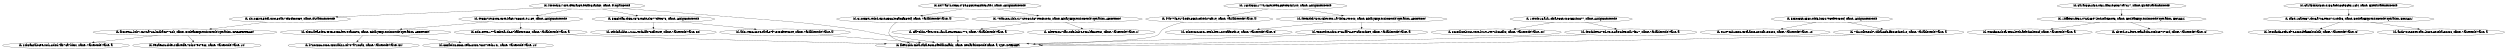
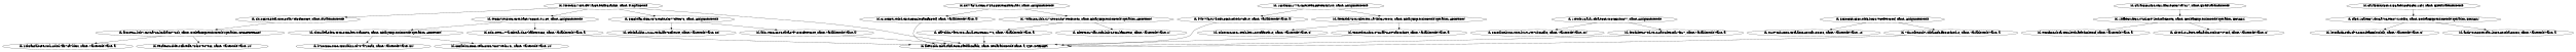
  digraph {
    rankdir=TB
    "id: 2b126544-5eca-42c0-80ae-70f84fc34c39, name: IfStatementNode"
    "id: fb82e961-b0b7-4644-a786-b6dba487768b, name: BooleanExpressionNode(operation: GREATERTHAN)"
    "id: e98ae64c-cbd9-44fb-9dfe-73d2079c7988, name: ValueNode(value: 10)"
    "id: 24b8a32a-b6e9-4cd1-8d4d-7ff376a7bb50, name: ValueNode(value: a)"
    "id: f7f077f8-e17f-4cf0-853b-cebed273fe1e, name: VariableNode(value: a)"
    "id: fbe926bb-46ba-4a8a-96c5-8a9dab26fad2, name: DeclarationNode(name: a, type: INTEGER)"
    "id: 14e4d018-a1f1-4f2a-933e-4284652b2677, name: AssignmentNode"
    "id: d98d2be9-27ed-4410-8a44-de52ca17f517, name: VariableNode(value: a)"
    "id: 8623db2e-b0c0-4e29-b419-19972b6c2fb8, name: ValueNode(value: 20)"
    "id: eb5c1aea-3d98-4545-805c-f9e190ac2396, name: BinaryExpressionNode(operation: ADDITION)"
    "id: 333fbd48-3563-4ea6-8435-7384709d6141, name: ValueNode(value: 10)"
    "id: b78c4886-4060-4854-ad22-4d707a7208a8, name: ValueNode(value: 50)"
    "id: 5d813e90-177a-45be-a1d6-67baac929863, name: VariableNode(value: a)"
    "id: 1bffbe30-de32-476d-83e7-bcd2ca4534e6, name: BooleanExpressionNode(operation: EQUALS)"
    "id: e48cf335-dc4a-4e52-b99b-aef9d32be23f, name: ValueNode(value: a)"
    "id: 3b49d101-f929-4eac-a4bc-405b65747c8d, name: ValueNode(value: 3)"
    "id: e9658729-5c43-4349-ba69-73882e191139, name: AssignmentNode"
    "id: 7dc10dbe-53b7-4bba-88f8-ff8365d8ed10, name: VariableNode(value: a)"
    "id: 5d77a872-dd33-4759-885d-9c82fde61ae4, name: AssignmentNode"
    "id: 312053e1-9d2d-452e-8538-bc8ac6a589df, name: VariableNode(value: a)"
    "id: 79fdc13c-1f2b-4174-9064-d6749ccb20e8, name: BinaryExpressionNode(operation: ADDITION)"
    "id: 6de5982c-7da0-48f5-b6b4-e431ba5809c0, name: ValueNode(value: 2)"
    "id: 6fa75bb2-7a99-4081-a81a-2964e638177c, name: VariableNode(value: a)"
    "id: 525cc85e-8560-4dd5-b254-7989fe9080cf, name: AssignmentNode"
    "id: ec1e708b-2503-454a-a2c5-8002fb133806, name: ValueNode(value: 10)"
    "id: 9532ed4e-cd08-47c6-aa78-2e78a302dc59, name: VariableNode(value: a)"
    "id: 5c63bda3-4b53-4673-96de-2b877cfe0376, name: AssignmentNode"
    "id: ad814938-8644-4a4a-87f7-5036fee9cc4e, name: VariableNode(value: a)"
    "id: cebd6a1f-fc21-4161-90dc-af073cfb9c4e, name: ValueNode(value: 50)"
    "id: feee59bf-7544-45b9-9e21-a7bbb6190042, name: BinaryExpressionNode(operation: ADDITION)"
    "id: 8d690c20-3c41-4e3b-bee1-c048af539b1e, name: ValueNode(value: 5)"
    "id: 162db838-177d-4629-be95-859ce3d2f10b, name: AssignmentNode"
    "id: 2a8e113a-9337-4bc6-a7c6-e932741cedb6, name: BooleanExpressionNode(operation: EQUALS)"
    "id: b98ca8d3-89fc-4f7e-8230-fea353b42bdb, name: ValueNode(value: 5)"
    "id: a8d672c9-55ee-4a91-b329-8e2eba15c08c, name: ValueNode(value: a)"
-   "id: f400cd23-7429-4f97-a269-ee2ab82a2f8b, name: ProgramNode" [label="id: f400cd23-7429-4f95-a269-ee2ab82a2f8b, name: ProgramNode"]
+   "id: f400cd23-7429-4f97-a269-ee2ab82a2f8b, name: ProgramNode"
    "id: 3a1a545d-d8cb-4156-aced-33956e5118f4, name: ElseIfStatementNode"
    "id: 3a1a086c-2f34-4d81-afc2-96cb670a7317, name: ElseIfStatementNode"
    "id: 2b126544-5eca-42c0-80ae-70f84fc34c39, name: IfStatementNode" -> "id: fb82e961-b0b7-4644-a786-b6dba487768b, name: BooleanExpressionNode(operation: GREATERTHAN)"
    "id: fb82e961-b0b7-4644-a786-b6dba487768b, name: BooleanExpressionNode(operation: GREATERTHAN)" -> "id: e98ae64c-cbd9-44fb-9dfe-73d2079c7988, name: ValueNode(value: 10)"
    "id: fb82e961-b0b7-4644-a786-b6dba487768b, name: BooleanExpressionNode(operation: GREATERTHAN)" -> "id: 24b8a32a-b6e9-4cd1-8d4d-7ff376a7bb50, name: ValueNode(value: a)"
    "id: f7f077f8-e17f-4cf0-853b-cebed273fe1e, name: VariableNode(value: a)" -> "id: fbe926bb-46ba-4a8a-96c5-8a9dab26fad2, name: DeclarationNode(name: a, type: INTEGER)"
    "id: 14e4d018-a1f1-4f2a-933e-4284652b2677, name: AssignmentNode" -> "id: d98d2be9-27ed-4410-8a44-de52ca17f517, name: VariableNode(value: a)"
    "id: 14e4d018-a1f1-4f2a-933e-4284652b2677, name: AssignmentNode" -> "id: 8623db2e-b0c0-4e29-b419-19972b6c2fb8, name: ValueNode(value: 20)"
    "id: d98d2be9-27ed-4410-8a44-de52ca17f517, name: VariableNode(value: a)" -> "id: fbe926bb-46ba-4a8a-96c5-8a9dab26fad2, name: DeclarationNode(name: a, type: INTEGER)"
    "id: eb5c1aea-3d98-4545-805c-f9e190ac2396, name: BinaryExpressionNode(operation: ADDITION)" -> "id: 333fbd48-3563-4ea6-8435-7384709d6141, name: ValueNode(value: 10)"
    "id: eb5c1aea-3d98-4545-805c-f9e190ac2396, name: BinaryExpressionNode(operation: ADDITION)" -> "id: b78c4886-4060-4854-ad22-4d707a7208a8, name: ValueNode(value: 50)"
    "id: 5d813e90-177a-45be-a1d6-67baac929863, name: VariableNode(value: a)" -> "id: fbe926bb-46ba-4a8a-96c5-8a9dab26fad2, name: DeclarationNode(name: a, type: INTEGER)"
    "id: 1bffbe30-de32-476d-83e7-bcd2ca4534e6, name: BooleanExpressionNode(operation: EQUALS)" -> "id: e48cf335-dc4a-4e52-b99b-aef9d32be23f, name: ValueNode(value: a)"
    "id: 1bffbe30-de32-476d-83e7-bcd2ca4534e6, name: BooleanExpressionNode(operation: EQUALS)" -> "id: 3b49d101-f929-4eac-a4bc-405b65747c8d, name: ValueNode(value: 3)"
    "id: e9658729-5c43-4349-ba69-73882e191139, name: AssignmentNode" -> "id: eb5c1aea-3d98-4545-805c-f9e190ac2396, name: BinaryExpressionNode(operation: ADDITION)"
    "id: e9658729-5c43-4349-ba69-73882e191139, name: AssignmentNode" -> "id: 5d813e90-177a-45be-a1d6-67baac929863, name: VariableNode(value: a)"
    "id: 7dc10dbe-53b7-4bba-88f8-ff8365d8ed10, name: VariableNode(value: a)" -> "id: fbe926bb-46ba-4a8a-96c5-8a9dab26fad2, name: DeclarationNode(name: a, type: INTEGER)"
    "id: 5d77a872-dd33-4759-885d-9c82fde61ae4, name: AssignmentNode" -> "id: 312053e1-9d2d-452e-8538-bc8ac6a589df, name: VariableNode(value: a)"
    "id: 5d77a872-dd33-4759-885d-9c82fde61ae4, name: AssignmentNode" -> "id: 79fdc13c-1f2b-4174-9064-d6749ccb20e8, name: BinaryExpressionNode(operation: ADDITION)"
    "id: 312053e1-9d2d-452e-8538-bc8ac6a589df, name: VariableNode(value: a)" -> "id: fbe926bb-46ba-4a8a-96c5-8a9dab26fad2, name: DeclarationNode(name: a, type: INTEGER)"
    "id: 79fdc13c-1f2b-4174-9064-d6749ccb20e8, name: BinaryExpressionNode(operation: ADDITION)" -> "id: 6de5982c-7da0-48f5-b6b4-e431ba5809c0, name: ValueNode(value: 2)"
    "id: 79fdc13c-1f2b-4174-9064-d6749ccb20e8, name: BinaryExpressionNode(operation: ADDITION)" -> "id: 6fa75bb2-7a99-4081-a81a-2964e638177c, name: VariableNode(value: a)"
    "id: 6fa75bb2-7a99-4081-a81a-2964e638177c, name: VariableNode(value: a)" -> "id: fbe926bb-46ba-4a8a-96c5-8a9dab26fad2, name: DeclarationNode(name: a, type: INTEGER)"
    "id: 525cc85e-8560-4dd5-b254-7989fe9080cf, name: AssignmentNode" -> "id: 7dc10dbe-53b7-4bba-88f8-ff8365d8ed10, name: VariableNode(value: a)"
    "id: 525cc85e-8560-4dd5-b254-7989fe9080cf, name: AssignmentNode" -> "id: ec1e708b-2503-454a-a2c5-8002fb133806, name: ValueNode(value: 10)"
    "id: 9532ed4e-cd08-47c6-aa78-2e78a302dc59, name: VariableNode(value: a)" -> "id: fbe926bb-46ba-4a8a-96c5-8a9dab26fad2, name: DeclarationNode(name: a, type: INTEGER)"
    "id: 5c63bda3-4b53-4673-96de-2b877cfe0376, name: AssignmentNode" -> "id: ad814938-8644-4a4a-87f7-5036fee9cc4e, name: VariableNode(value: a)"
    "id: 5c63bda3-4b53-4673-96de-2b877cfe0376, name: AssignmentNode" -> "id: cebd6a1f-fc21-4161-90dc-af073cfb9c4e, name: ValueNode(value: 50)"
    "id: ad814938-8644-4a4a-87f7-5036fee9cc4e, name: VariableNode(value: a)" -> "id: fbe926bb-46ba-4a8a-96c5-8a9dab26fad2, name: DeclarationNode(name: a, type: INTEGER)"
    "id: feee59bf-7544-45b9-9e21-a7bbb6190042, name: BinaryExpressionNode(operation: ADDITION)" -> "id: 9532ed4e-cd08-47c6-aa78-2e78a302dc59, name: VariableNode(value: a)"
    "id: feee59bf-7544-45b9-9e21-a7bbb6190042, name: BinaryExpressionNode(operation: ADDITION)" -> "id: 8d690c20-3c41-4e3b-bee1-c048af539b1e, name: ValueNode(value: 5)"
    "id: 162db838-177d-4629-be95-859ce3d2f10b, name: AssignmentNode" -> "id: f7f077f8-e17f-4cf0-853b-cebed273fe1e, name: VariableNode(value: a)"
    "id: 162db838-177d-4629-be95-859ce3d2f10b, name: AssignmentNode" -> "id: feee59bf-7544-45b9-9e21-a7bbb6190042, name: BinaryExpressionNode(operation: ADDITION)"
    "id: 2a8e113a-9337-4bc6-a7c6-e932741cedb6, name: BooleanExpressionNode(operation: EQUALS)" -> "id: b98ca8d3-89fc-4f7e-8230-fea353b42bdb, name: ValueNode(value: 5)"
    "id: 2a8e113a-9337-4bc6-a7c6-e932741cedb6, name: BooleanExpressionNode(operation: EQUALS)" -> "id: a8d672c9-55ee-4a91-b329-8e2eba15c08c, name: ValueNode(value: a)"
    "id: f400cd23-7429-4f97-a269-ee2ab82a2f8b, name: ProgramNode" -> "id: 2b126544-5eca-42c0-80ae-70f84fc34c39, name: IfStatementNode"
    "id: f400cd23-7429-4f97-a269-ee2ab82a2f8b, name: ProgramNode" -> "id: fbe926bb-46ba-4a8a-96c5-8a9dab26fad2, name: DeclarationNode(name: a, type: INTEGER)"
    "id: f400cd23-7429-4f97-a269-ee2ab82a2f8b, name: ProgramNode" -> "id: e9658729-5c43-4349-ba69-73882e191139, name: AssignmentNode"
    "id: f400cd23-7429-4f97-a269-ee2ab82a2f8b, name: ProgramNode" -> "id: 5c63bda3-4b53-4673-96de-2b877cfe0376, name: AssignmentNode"
    "id: 3a1a545d-d8cb-4156-aced-33956e5118f4, name: ElseIfStatementNode" -> "id: 2a8e113a-9337-4bc6-a7c6-e932741cedb6, name: BooleanExpressionNode(operation: EQUALS)"
    "id: 3a1a086c-2f34-4d81-afc2-96cb670a7317, name: ElseIfStatementNode" -> "id: 1bffbe30-de32-476d-83e7-bcd2ca4534e6, name: BooleanExpressionNode(operation: EQUALS)"
  }
